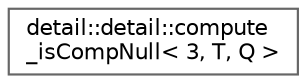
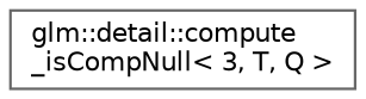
  digraph {
    rankdir=LR
-   n1 [color=grey40 fillcolor=white fontname=Helvetica fontsize=10 height=0.2 label="detail::detail::compute\l_isCompNull\< 3, T, Q \>" shape=box style=filled width=0.4]
+   n1 [color=grey40 fillcolor=white fontname=Helvetica fontsize=10 height=0.2 label="glm::detail::compute\l_isCompNull\< 3, T, Q \>" shape=box style=filled width=0.4]
  }
